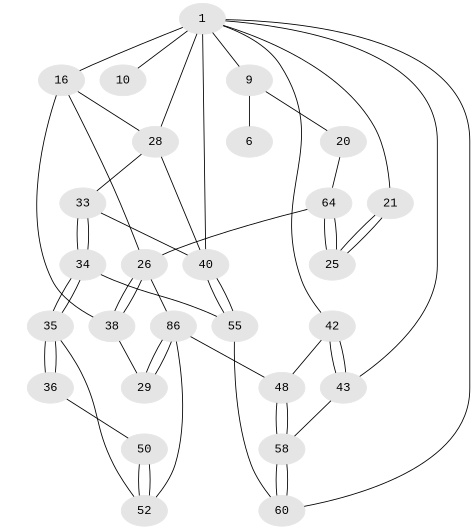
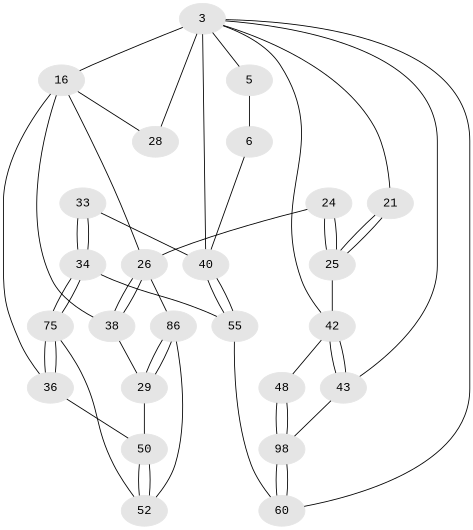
  graph {
    fontname="Liberation Mono"
    node [color=gray90 fontname="Liberation Mono" style=filled]
    edge [fontname="Liberation Mono"]
-   1 [super="+7+2"]
-   5 [super="+15" label=9]
-   10 [super="+11"]
+   1 [super="+7+2" label=3]
+   5 [super="+15"]
    16 [super="+31+17"]
    21
    28 [super="+29+32"]
    40 [super="+41"]
    42 [super="+45"]
    43
    60
    6 [super="+9"]
-   20 [super="+23"]
    26 [super="+27"]
    36 [super="+51"]
    38
    25
    33 [super="+39"]
    55 [super="+56+59"]
    48
-   58
-   24 [label=64]
+   58 [label=98]
+   24
    n22 [label=86 super="+47"]
    50
    n24 [label=29]
    52 [super="+54"]
    34
-   35 [super="+53"]
+   35 [super="+53" label=75]
    1 -- 5
-   1 -- 10 [weight=2]
    1 -- 16
    1 -- 21
    1 -- 28
    1 -- 40 [weight=2]
    1 -- 42
    1 -- 43
    1 -- 60
    5 -- 6 [weight=2]
-   5 -- 20
    16 -- 28
    16 -- 26
+   16 -- 36
    16 -- 38
    21 -- 25
    21 -- 25
-   28 -- 40
-   28 -- 33 [weight=2]
+   6 -- 40
    40 -- 55
    40 -- 55
    42 -- 43
    42 -- 43
    42 -- 48
    43 -- 58
-   20 -- 24
    26 -- 38
    26 -- 38
    26 -- n22
    36 -- 50
    38 -- n24
+   25 -- 42
    33 -- 40
    33 -- 34
    33 -- 34
    55 -- 60
    48 -- 58
    48 -- 58
    58 -- 60
    58 -- 60
    24 -- 26
    24 -- 25
    24 -- 25
-   n22 -- 48
    n22 -- n24
    n22 -- n24
    n22 -- 52
    50 -- 52
    50 -- 52
+   n24 -- 50
    34 -- 55
    34 -- 35
    34 -- 35
    35 -- 36 [weight=2]
    35 -- 36
    35 -- 52
  }
